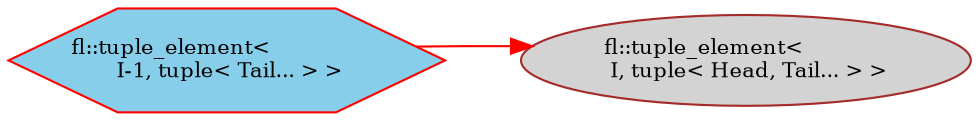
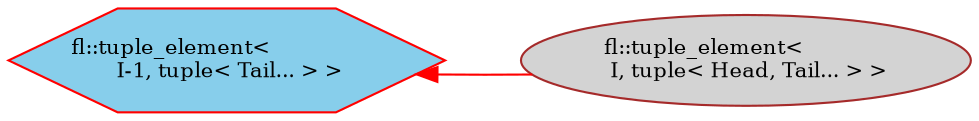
  digraph {
    rankdir=LR
    fontname="DejaVu Serif"
    node [fontname="DejaVu Serif" fontsize=10 style=filled]
    n1 [color=red fillcolor=skyblue height=0.2 label="fl::tuple_element\<\l I-1, tuple\< Tail... \> \>" shape=hexagon width=0.4]
    n2 [color=brown fillcolor=lightgrey height=0.2 label="fl::tuple_element\<\l I, tuple\< Head, Tail... \> \>" shape=ellipse width=0.4]
-   n2 -> n1 [color=red dir=back fontname="DejaVu Serif" fontsize=10 labelfontname=Helvetica labelfontsize=10 style=solid]
+   n1 -> n2 [color=red dir=back fontname="DejaVu Serif" fontsize=10 labelfontname=Helvetica labelfontsize=10 style=solid]
  }
